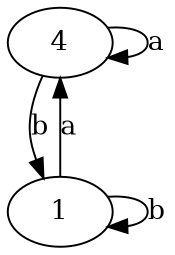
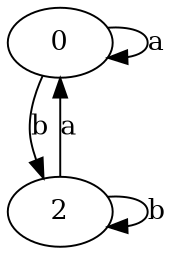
  digraph {
-   n1 [label=4]
-   n2 [label=1]
+   n1 [label=0]
+   n2 [label=2]
    n1 -> n1 [label=a]
    n1 -> n2 [label=b]
    n2 -> n1 [label=a]
    n2 -> n2 [label=b]
  }
